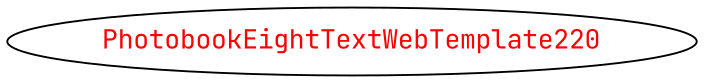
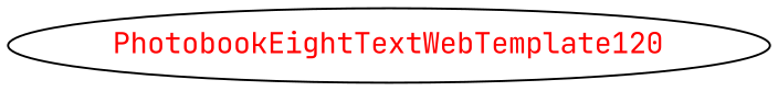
  digraph {
    concentrate=true
    rankdir=LR
    ranksep=2.0
    splines=ortho
    fontname="JetBrains Mono"
-   PhotobookEightTextWebTemplate220 [fontcolor=red fontname="JetBrains Mono"]
+   PhotobookEightTextWebTemplate220 [fontcolor=red fontname="JetBrains Mono" label=PhotobookEightTextWebTemplate120]
  }
